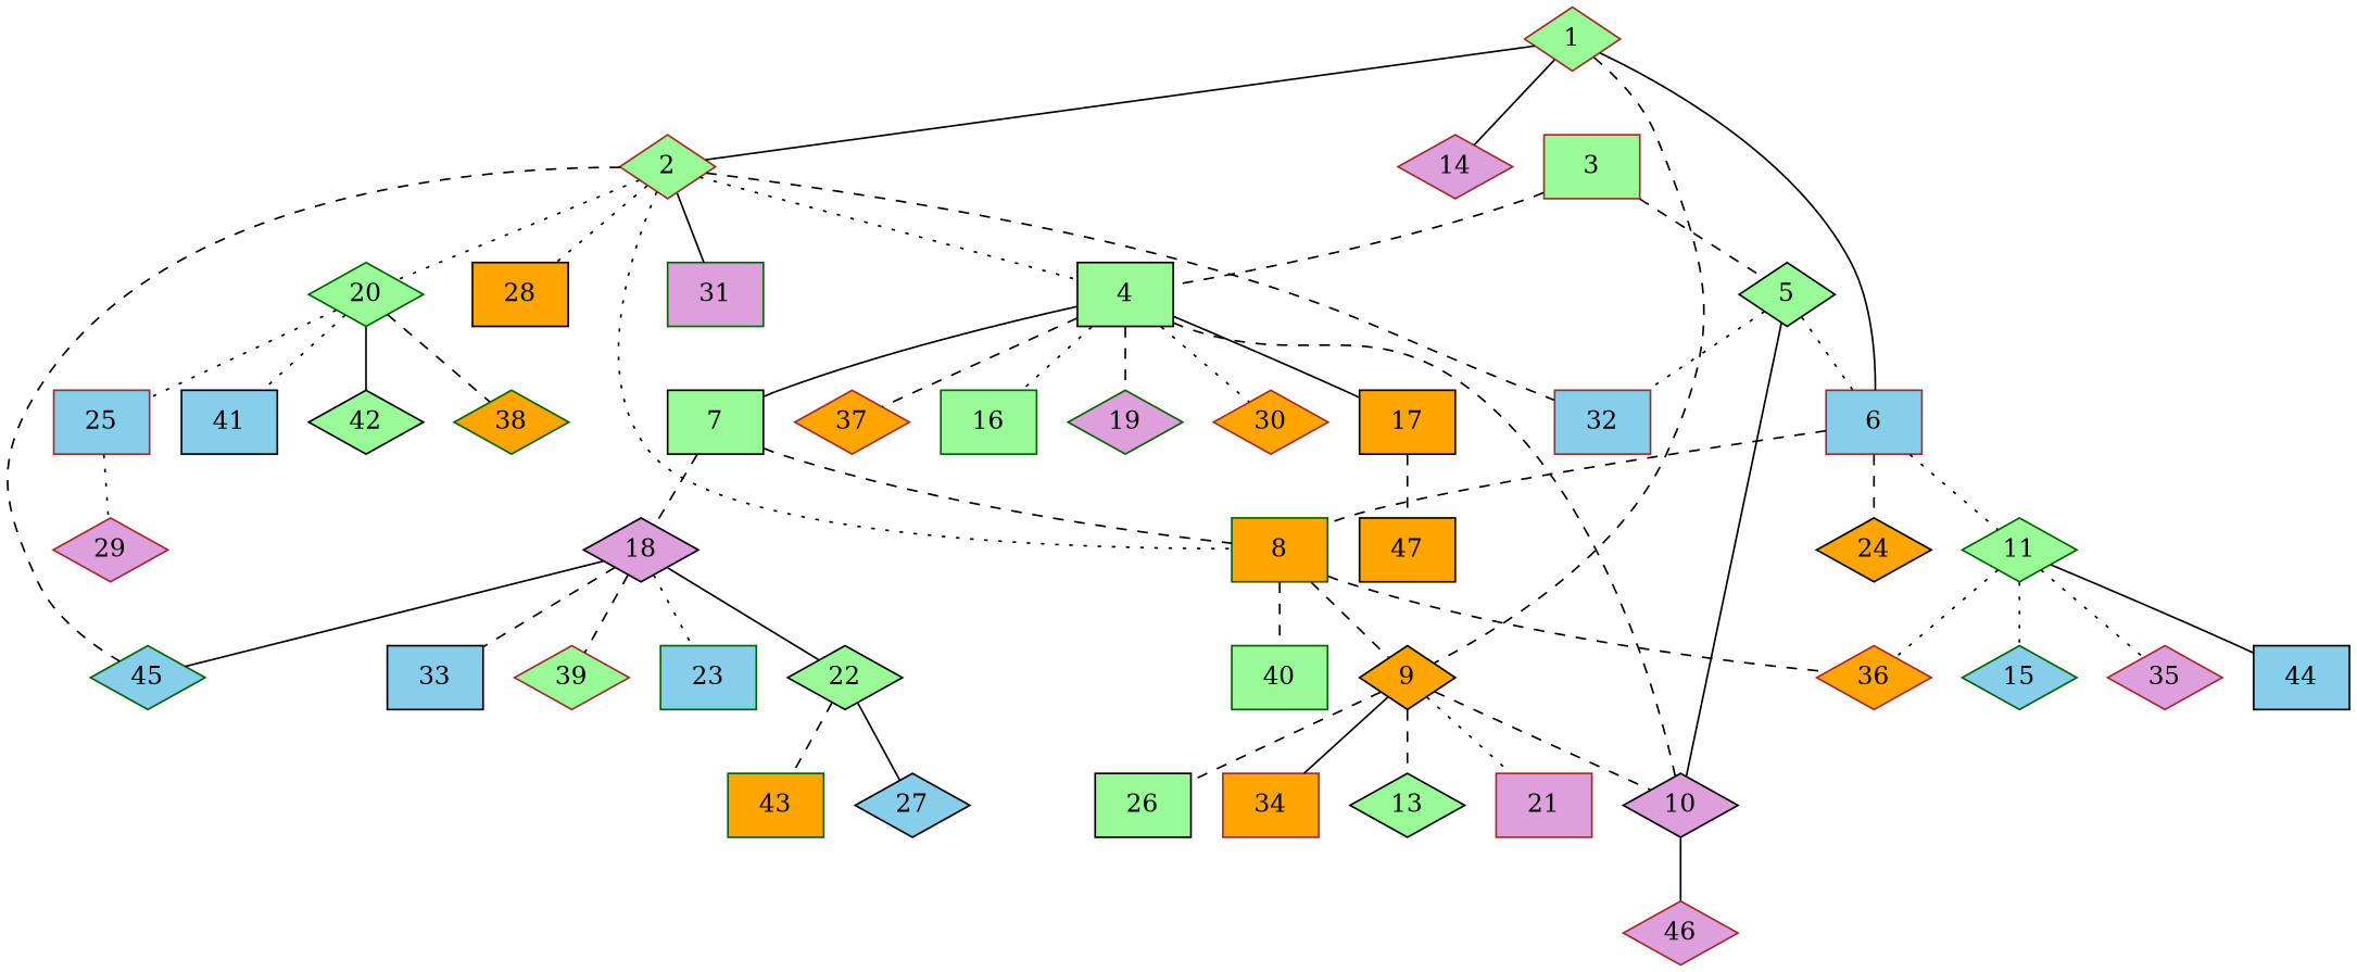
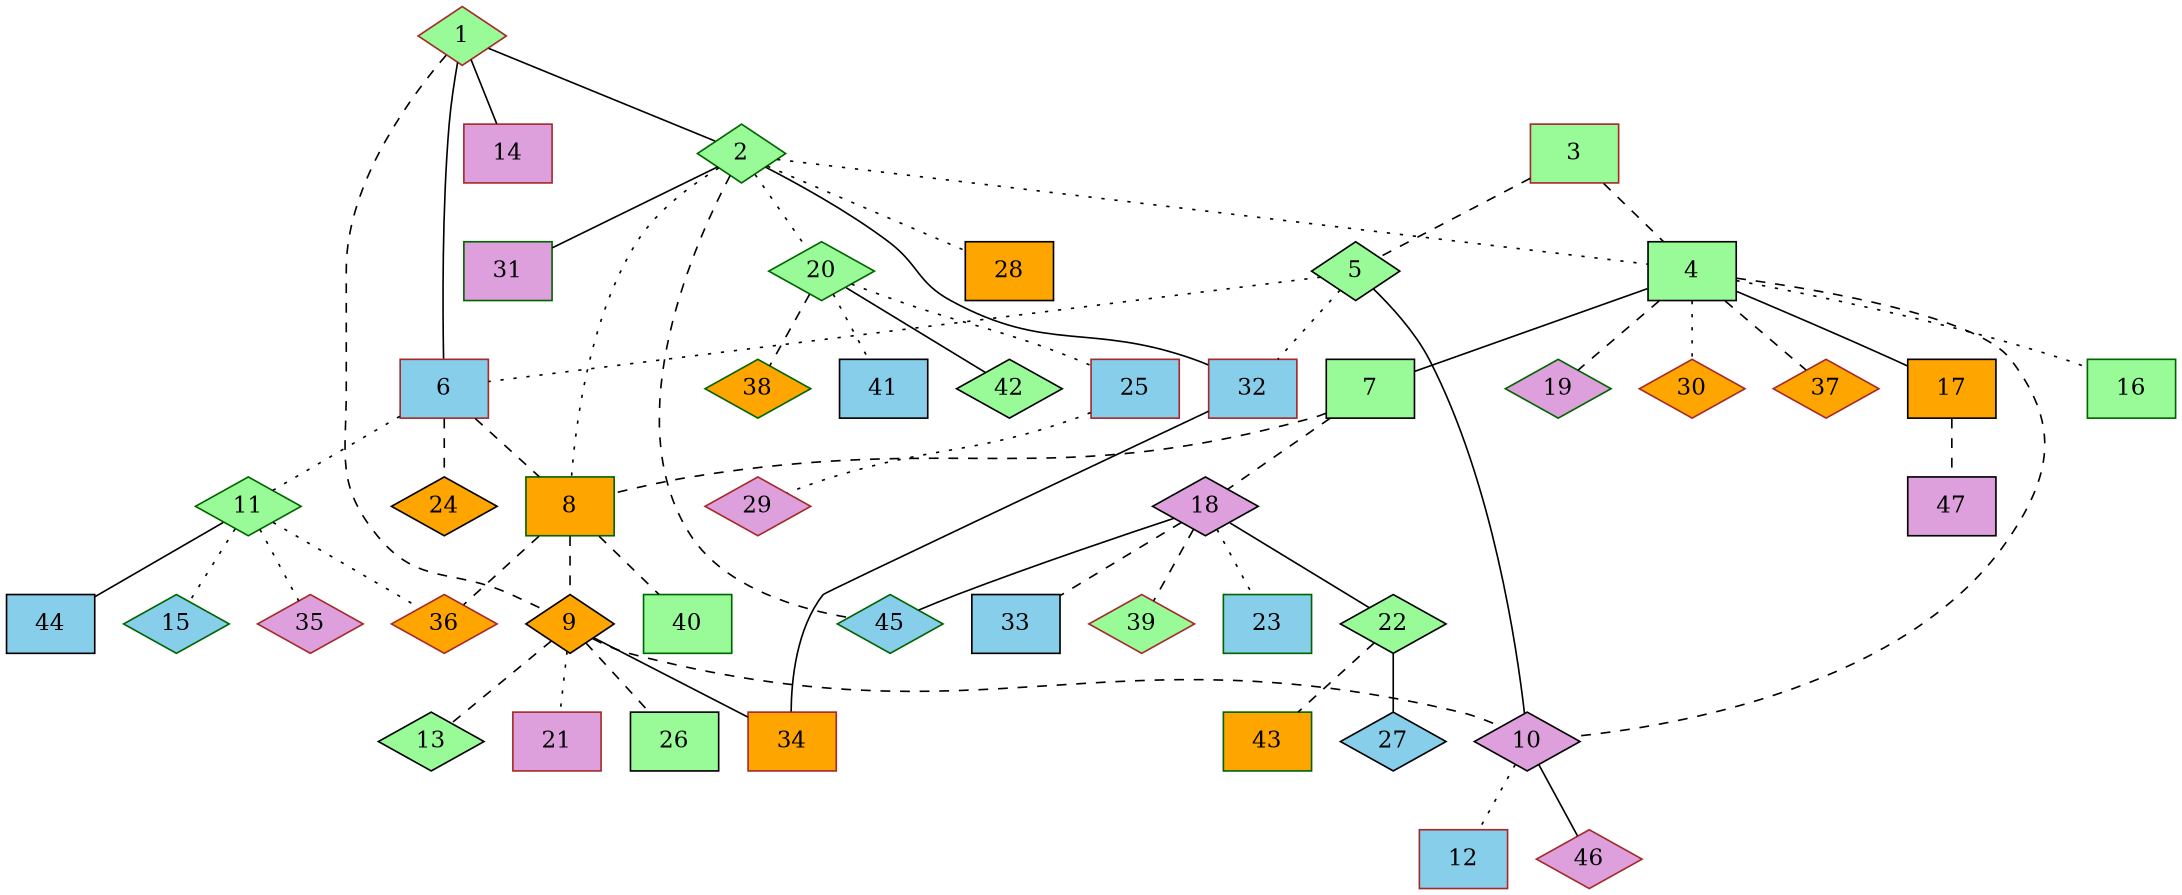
  graph {
    node [color=black fillcolor=palegreen shape=diamond style=filled]
    edge [style=dashed]
    1 [color=brown]
-   2 [color=brown]
+   2 [color=darkgreen]
    6 [color=brown fillcolor=skyblue shape=box]
    9 [fillcolor=orange]
-   14 [color=brown fillcolor=plum]
+   14 [color=brown fillcolor=plum shape=box]
    4 [shape=box]
    8 [color=darkgreen fillcolor=orange shape=box]
    20 [color=darkgreen]
    28 [fillcolor=orange shape=box]
    31 [color=darkgreen fillcolor=plum shape=box]
    32 [color=brown fillcolor=skyblue shape=box]
    45 [color=darkgreen fillcolor=skyblue]
    11 [color=darkgreen]
    24 [fillcolor=orange]
    10 [fillcolor=plum]
    13
    21 [color=brown fillcolor=plum shape=box]
    26 [shape=box]
    34 [color=brown fillcolor=orange shape=box]
    7 [shape=box]
    16 [color=darkgreen shape=box]
    17 [fillcolor=orange shape=box]
    19 [color=darkgreen fillcolor=plum]
    30 [color=brown fillcolor=orange]
    37 [color=brown fillcolor=orange]
    36 [color=brown fillcolor=orange]
    40 [color=darkgreen shape=box]
    25 [color=brown fillcolor=skyblue shape=box]
    38 [color=darkgreen fillcolor=orange]
    41 [fillcolor=skyblue shape=box]
    42
    3 [color=brown shape=box]
    5
    18 [fillcolor=plum]
+   12 [color=brown fillcolor=skyblue shape=box]
    46 [color=brown fillcolor=plum]
-   47 [fillcolor=orange shape=box]
+   47 [fillcolor=plum shape=box]
    15 [color=darkgreen fillcolor=skyblue]
    35 [color=brown fillcolor=plum]
    44 [fillcolor=skyblue shape=box]
    22
    23 [color=darkgreen fillcolor=skyblue shape=box]
    33 [fillcolor=skyblue shape=box]
    39 [color=brown]
    27 [fillcolor=skyblue]
    43 [color=darkgreen fillcolor=orange shape=box]
    29 [color=brown fillcolor=plum]
    1 -- 2 [style=solid]
    1 -- 6 [style=solid]
    1 -- 9
    1 -- 14 [style=solid]
    2 -- 4 [style=dotted]
    2 -- 8 [style=dotted]
    2 -- 20 [style=dotted]
    2 -- 28 [style=dotted]
    2 -- 31 [style=solid]
-   2 -- 32
+   2 -- 32 [style=solid]
    2 -- 45
    6 -- 8
    6 -- 11 [style=dotted]
    6 -- 24
    9 -- 10
    9 -- 13
    9 -- 21 [style=dotted]
    9 -- 26
    9 -- 34 [style=solid]
    4 -- 10
    4 -- 7 [style=solid]
    4 -- 16 [style=dotted]
    4 -- 17 [style=solid]
    4 -- 19
    4 -- 30 [style=dotted]
    4 -- 37
    8 -- 9
    8 -- 36
    8 -- 40
    20 -- 25 [style=dotted]
    20 -- 38
    20 -- 41 [style=dotted]
    20 -- 42 [style=solid]
+   32 -- 34 [style=solid]
    11 -- 36 [style=dotted]
    11 -- 15 [style=dotted]
    11 -- 35 [style=dotted]
    11 -- 44 [style=solid]
+   10 -- 12 [style=dotted]
    10 -- 46 [style=solid]
    7 -- 8
    7 -- 18
    17 -- 47
    25 -- 29 [style=dotted]
    3 -- 4
    3 -- 5
    5 -- 6 [style=dotted]
    5 -- 32 [style=dotted]
    5 -- 10 [style=solid]
    18 -- 45 [style=solid]
    18 -- 22 [style=solid]
    18 -- 23 [style=dotted]
    18 -- 33
    18 -- 39
    22 -- 27 [style=solid]
    22 -- 43
  }
